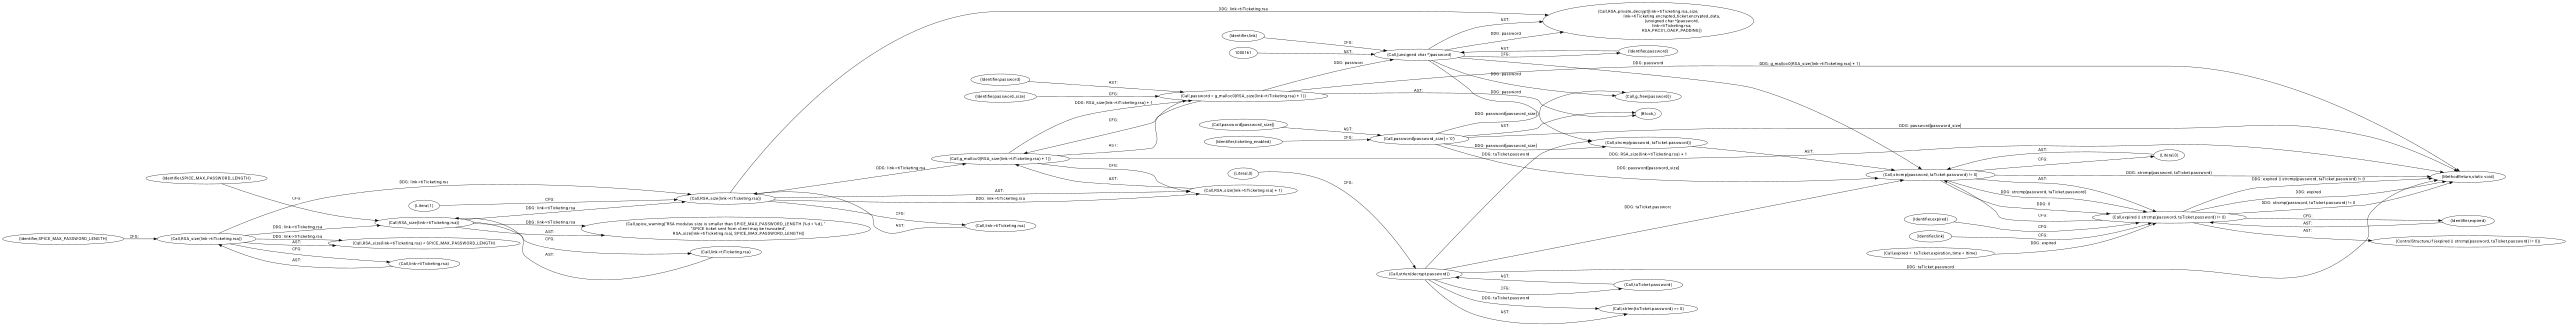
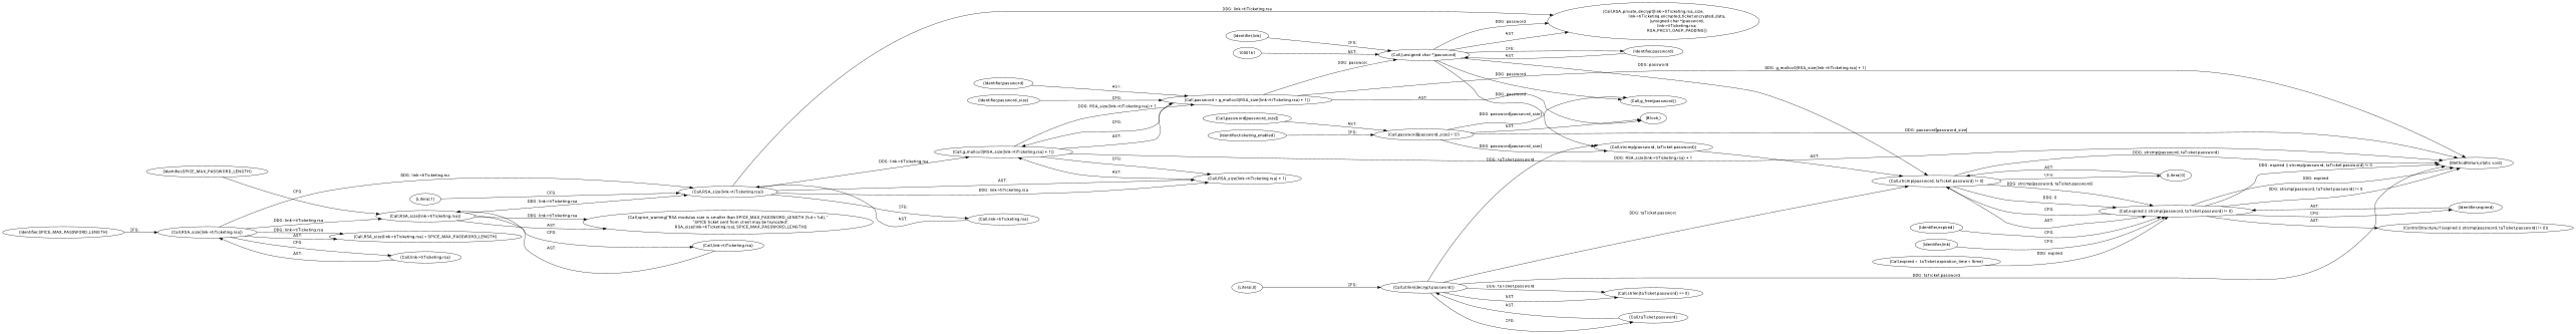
  digraph {
    fontname=Roboto
    rankdir=LR
    node [fontname=Roboto]
    edge [fontname=Roboto]
    n1 [label="(Call,strcmp(password, taTicket.password) != 0)"]
    n2 [label="(Call,expired || strcmp(password, taTicket.password) != 0)"]
    n3 [label="(MethodReturn,static void)"]
    n4 [label="(Literal,0)"]
    n5 [label="(Identifier,expired)"]
    n6 [label="(ControlStructure,if (expired || strcmp(password, taTicket.password) != 0))"]
    n7 [label="(Call,password[password_size] = '\0')"]
    n8 [label="(Call,strcmp(password, taTicket.password))"]
    n9 [label="(Block,)"]
    n10 [label="(Call,g_free(password))"]
    n11 [label="(Call,(unsigned char *)password)"]
    n12 [label="(Call,RSA_private_decrypt(link->tiTicketing.rsa_size,\n                                        link->tiTicketing.encrypted_ticket.encrypted_data,\n                                        (unsigned char *)password,\n                                        link->tiTicketing.rsa,\n                                        RSA_PKCS1_OAEP_PADDING))"]
    n13 [label="(Identifier,password)"]
    n14 [label="(Call,password = g_malloc0(RSA_size(link->tiTicketing.rsa) + 1))"]
    n15 [label="(Call,g_malloc0(RSA_size(link->tiTicketing.rsa) + 1))"]
    n16 [label="(Call,RSA_size(link->tiTicketing.rsa) + 1)"]
    n17 [label="(Call,RSA_size(link->tiTicketing.rsa))"]
    n18 [label="(Call,link->tiTicketing.rsa)"]
    n19 [label="(Call,RSA_size(link->tiTicketing.rsa))"]
    n20 [label="(Call,RSA_size(link->tiTicketing.rsa))"]
    n21 [label="(Call,link->tiTicketing.rsa)"]
    n22 [label="(Call,RSA_size(link->tiTicketing.rsa) < SPICE_MAX_PASSWORD_LENGTH)"]
    n23 [label="(Call,link->tiTicketing.rsa)"]
    n24 [label="(Call,spice_warning(\"RSA modulus size is smaller than SPICE_MAX_PASSWORD_LENGTH (%d < %d), \"\n                      \"SPICE ticket sent from client may be truncated\",\n                      RSA_size(link->tiTicketing.rsa), SPICE_MAX_PASSWORD_LENGTH))"]
    n25 [label="(Call,strlen(decrypt.password))"]
    n26 [label="(Call,taTicket.password)"]
    n27 [label="(Call,strlen(taTicket.password) == 0)"]
    n28 [label="(Call,password[password_size])"]
    n29 [label="(Identifier,ticketing_enabled)"]
    n30 [label="(Identifier,expired)"]
    n31 [label="(Identifier,link)"]
    n32 [label="(Identifier,password)"]
    n33 [label="(Identifier,password_size)"]
    n34 [label="(Identifier,SPICE_MAX_PASSWORD_LENGTH)"]
    n35 [label="(Identifier,link)"]
    n36 [label="(Call,expired =  taTicket.expiration_time < ltime)"]
    n37 [label="(Literal,0)"]
    n38 [label="(Identifier,SPICE_MAX_PASSWORD_LENGTH)"]
    n39 [label="(Literal,1)"]
    1000161
    n1 -> n2 [label="AST: "]
    n1 -> n2 [label="DDG: strcmp(password, taTicket.password)"]
    n1 -> n2 [label="DDG: 0"]
    n1 -> n3 [label="DDG: strcmp(password, taTicket.password)"]
    n1 -> n4 [label="CFG: "]
    n2 -> n1 [label="CFG: "]
    n2 -> n3 [label="DDG: strcmp(password, taTicket.password) != 0"]
    n2 -> n3 [label="DDG: expired || strcmp(password, taTicket.password) != 0"]
    n2 -> n3 [label="DDG: expired"]
    n2 -> n5 [label="CFG: "]
    n2 -> n6 [label="AST: "]
    n4 -> n1 [label="AST: "]
    n5 -> n2 [label="AST: "]
-   n7 -> n1 [label="DDG: password[password_size]"]
    n7 -> n3 [label="DDG: password[password_size]"]
    n7 -> n8 [label="DDG: password[password_size]"]
    n7 -> n9 [label="AST: "]
    n7 -> n10 [label="DDG: password[password_size]"]
    n8 -> n1 [label="AST: "]
    n11 -> n1 [label="DDG: password"]
    n11 -> n8 [label="DDG: password"]
    n11 -> n10 [label="DDG: password"]
    n11 -> n12 [label="AST: "]
    n11 -> n12 [label="DDG: password"]
    n11 -> n13 [label="CFG: "]
    n13 -> n11 [label="AST: "]
    n14 -> n3 [label="DDG: g_malloc0(RSA_size(link->tiTicketing.rsa) + 1)"]
    n14 -> n9 [label="AST: "]
    n14 -> n11 [label="DDG: password"]
    n14 -> n15 [label="CFG: "]
    n15 -> n3 [label="DDG: RSA_size(link->tiTicketing.rsa) + 1"]
    n15 -> n14 [label="AST: "]
    n15 -> n14 [label="DDG: RSA_size(link->tiTicketing.rsa) + 1"]
    n15 -> n16 [label="CFG: "]
    n16 -> n15 [label="AST: "]
    n17 -> n12 [label="DDG: link->tiTicketing.rsa"]
    n17 -> n15 [label="DDG: link->tiTicketing.rsa"]
    n17 -> n16 [label="AST: "]
    n17 -> n16 [label="DDG: link->tiTicketing.rsa"]
    n17 -> n18 [label="CFG: "]
    n18 -> n17 [label="AST: "]
    n19 -> n17 [label="DDG: link->tiTicketing.rsa"]
    n19 -> n20 [label="DDG: link->tiTicketing.rsa"]
    n19 -> n21 [label="CFG: "]
    n19 -> n22 [label="AST: "]
    n19 -> n22 [label="DDG: link->tiTicketing.rsa"]
    n20 -> n17 [label="DDG: link->tiTicketing.rsa"]
    n20 -> n23 [label="CFG: "]
    n20 -> n24 [label="AST: "]
    n20 -> n24 [label="DDG: link->tiTicketing.rsa"]
    n21 -> n19 [label="AST: "]
    n23 -> n20 [label="AST: "]
    n25 -> n1 [label="DDG: taTicket.password"]
    n25 -> n3 [label="DDG: taTicket.password"]
    n25 -> n8 [label="DDG: taTicket.password"]
    n25 -> n26 [label="CFG: "]
    n25 -> n27 [label="AST: "]
    n25 -> n27 [label="DDG: taTicket.password"]
    n26 -> n25 [label="AST: "]
    n28 -> n7 [label="AST: "]
    n29 -> n7 [label="CFG: "]
    n30 -> n2 [label="CFG: "]
    n31 -> n11 [label="CFG: "]
    n32 -> n14 [label="AST: "]
    n33 -> n14 [label="CFG: "]
    n34 -> n20 [label="CFG: "]
    n35 -> n2 [label="CFG: "]
    n36 -> n2 [label="DDG: expired"]
    n37 -> n25 [label="CFG: "]
    n38 -> n19 [label="CFG: "]
    n39 -> n17 [label="CFG: "]
    1000161 -> n11 [label="AST: "]
  }
